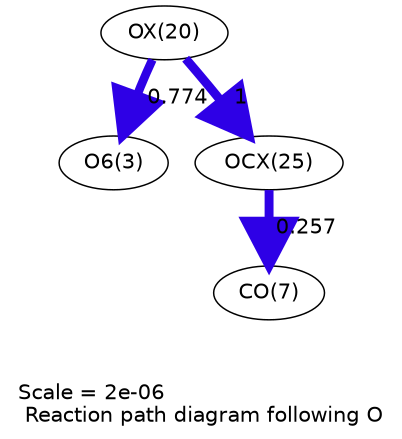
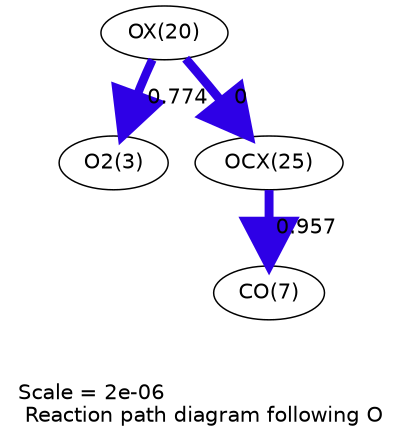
  digraph {
    fontname=Helvetica
    label="Scale = 2e-06\l Reaction path diagram following O"
    node [fontname=Helvetica]
    edge [fontname=Helvetica]
-   n1 [label="O6(3)"]
+   n1 [label="O2(3)"]
    n2 [label="OX(20)"]
    n3 [label="OCX(25)"]
    n4 [label="CO(7)"]
    n2 -> n1 [arrowsize=2.9 color="0.7, 1.27, 0.9" label=" 0.774" penwidth=5.81]
-   n2 -> n3 [arrowsize=3 color="0.7, 1.5, 0.9" label=" 1" penwidth=6]
-   n3 -> n4 [arrowsize=2.98 color="0.7, 1.46, 0.9" label=" 0.257" penwidth=5.97]
+   n2 -> n3 [arrowsize=3 color="0.7, 1.5, 0.9" label=" 0" penwidth=6]
+   n3 -> n4 [arrowsize=2.98 color="0.7, 1.46, 0.9" label=" 0.957" penwidth=5.97]
  }
